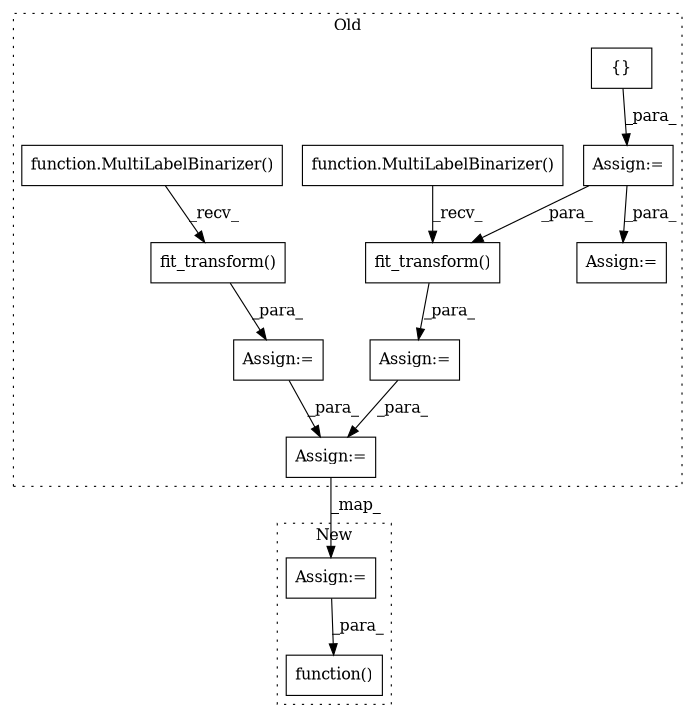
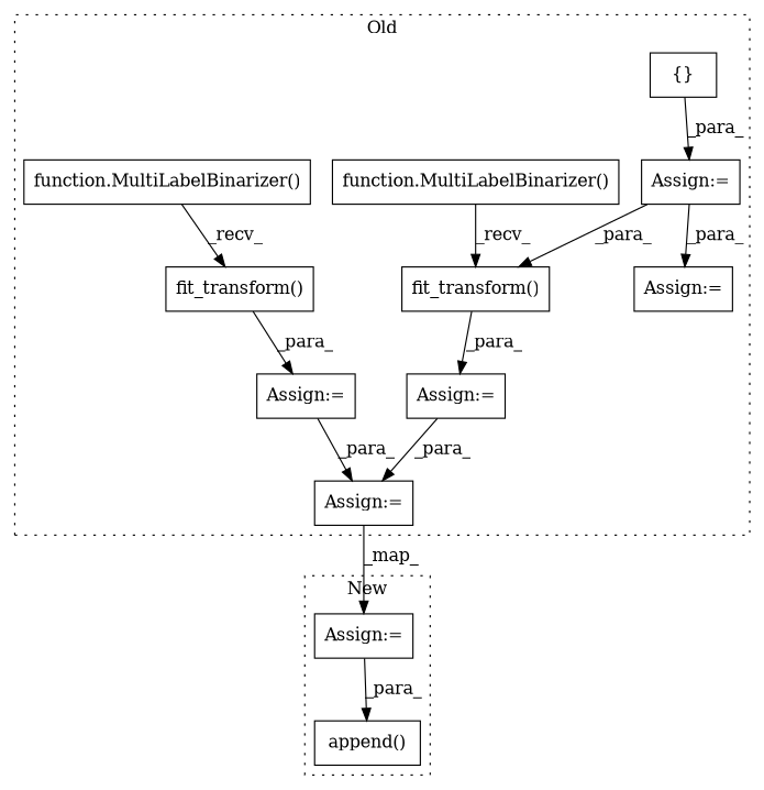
  digraph {
    node [a=68 l=3 shape=box]
    n1 [a=75 l="36,1" label="fit_transform()" s="7377,7430"]
    n2 [a=59 l="2,1" label="{}" s="6467,6467"]
    n3 [a=75 l=21 label="function.MultiLabelBinarizer()" s=7377]
    n4 [l=4 label="Assign:=" s=7318]
    n5 [label="Assign:=" s=7374]
    n6 [label="Assign:=" s=6464]
    n7 [label="Assign:=" s=7538]
    n8 [a=75 l=21 label="function.MultiLabelBinarizer()" s=7461]
    n9 [label="Assign:=" s=7458]
    n10 [a=75 l="36,1" label="fit_transform()" s="7461,7514"]
-   n11 [a=75 l="23,1" label="function()" s="6907,6943"]
+   n11 [a=75 l="23,1" label="append()" s="6907,6943"]
    n12 [label="Assign:=" s=6822]
    subgraph cluster_1 {
      label=Old
      style=dotted
      n1
      n2
      n3
      n4
      n5
      n6
      n7
      n8
      n9
      n10
    }
    subgraph cluster_2 {
      label=New
      style=dotted
      n11
      n12
    }
    n1 -> n5 [label=_para_]
    n2 -> n6 [label=_para_]
    n3 -> n1 [label=_recv_]
    n5 -> n7 [label=_para_]
    n6 -> n1 [label=_para_]
    n6 -> n4 [label=_para_]
    n7 -> n12 [label=_map_]
    n8 -> n10 [label=_recv_]
    n9 -> n7 [label=_para_]
    n10 -> n9 [label=_para_]
    n12 -> n11 [label=_para_]
  }
